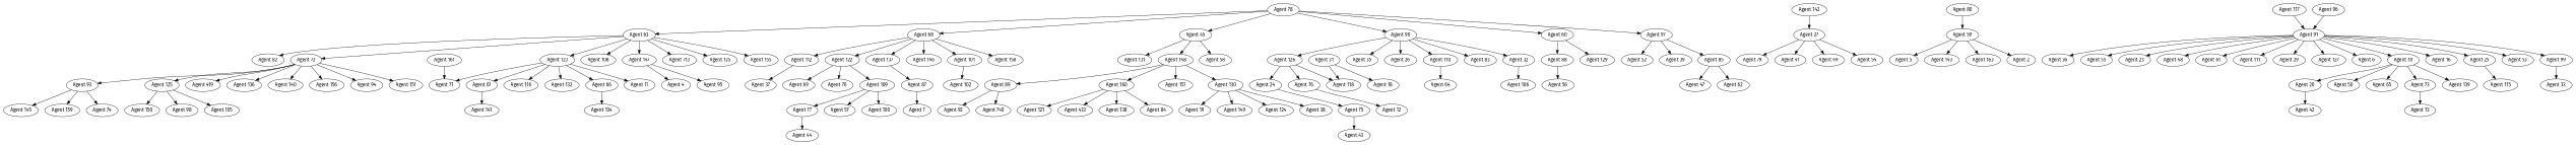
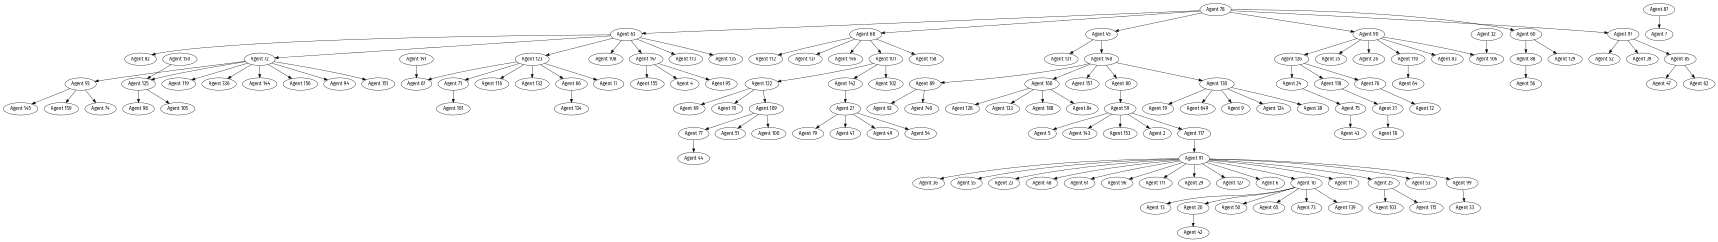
  digraph {
    fontname="Fira Sans"
    node [fontname="Fira Sans"]
    edge [fontname="Fira Sans"]
    n1 [label="Agent 78"]
    n2 [label="Agent 63"]
    n3 [label="Agent 68"]
    n4 [label="Agent 45"]
    n5 [label="Agent 90"]
    n6 [label="Agent 60"]
    n7 [label="Agent 97"]
    n8 [label="Agent 82"]
    n9 [label="Agent 72"]
    n10 [label="Agent 123"]
    n11 [label="Agent 108"]
    n12 [label="Agent 147"]
-   n13 [label="Agent 713"]
+   n13 [label="Agent 113"]
    n14 [label="Agent 135"]
    n15 [label="Agent 155"]
    n16 [label="Agent 112"]
    n17 [label="Agent 122"]
    n18 [label="Agent 137"]
    n19 [label="Agent 146"]
    n20 [label="Agent 101"]
    n21 [label="Agent 158"]
    n22 [label="Agent 131"]
    n23 [label="Agent 148"]
-   n24 [label="Agent 58"]
    n25 [label="Agent 126"]
    n26 [label="Agent 35"]
    n27 [label="Agent 26"]
    n28 [label="Agent 110"]
    n29 [label="Agent 83"]
    n30 [label="Agent 32"]
    n31 [label="Agent 88"]
    n32 [label="Agent 129"]
    n33 [label="Agent 52"]
    n34 [label="Agent 39"]
    n35 [label="Agent 85"]
    n36 [label="Agent 93"]
    n37 [label="Agent 125"]
-   n38 [label="Agent 419"]
-   n39 [label="Agent 136"]
-   n40 [label="Agent 140"]
+   n38 [label="Agent 119"]
+   n39 [label="Agent 336"]
+   n40 [label="Agent 144"]
    n41 [label="Agent 156"]
    n42 [label="Agent 94"]
    n43 [label="Agent 151"]
    n44 [label="Agent 67"]
    n45 [label="Agent 71"]
    n46 [label="Agent 116"]
    n47 [label="Agent 132"]
    n48 [label="Agent 66"]
    n49 [label="Agent 17"]
    n50 [label="Agent 4"]
    n51 [label="Agent 95"]
-   n52 [label="Agent 37"]
    n53 [label="Agent 69"]
    n54 [label="Agent 70"]
    n55 [label="Agent 109"]
    n56 [label="Agent 87"]
    n57 [label="Agent 142"]
    n58 [label="Agent 102"]
    n59 [label="Agent 89"]
    n60 [label="Agent 160"]
    n61 [label="Agent 157"]
    n62 [label="Agent 80"]
    n63 [label="Agent 130"]
    n64 [label="Agent 24"]
    n65 [label="Agent 118"]
    n66 [label="Agent 76"]
    n67 [label="Agent 64"]
    n68 [label="Agent 106"]
    n69 [label="Agent 56"]
    n70 [label="Agent 47"]
    n71 [label="Agent 62"]
    n72 [label="Agent 145"]
    n73 [label="Agent 159"]
    n74 [label="Agent 74"]
    n75 [label="Agent 150"]
    n76 [label="Agent 98"]
    n77 [label="Agent 105"]
    n78 [label="Agent 141"]
    n79 [label="Agent 161"]
    n80 [label="Agent 134"]
    n81 [label="Agent 77"]
-   n82 [label="Agent 57"]
+   n82 [label="Agent 51"]
    n83 [label="Agent 100"]
    n84 [label="Agent 7"]
    n85 [label="Agent 27"]
    n86 [label="Agent 92"]
    n87 [label="Agent 740"]
-   n88 [label="Agent 121"]
-   n89 [label="Agent 433"]
-   n90 [label="Agent 138"]
+   n88 [label="Agent 128"]
+   n89 [label="Agent 133"]
+   n90 [label="Agent 188"]
    n91 [label="Agent 84"]
    n92 [label="Agent 59"]
    n93 [label="Agent 19"]
-   n94 [label="Agent 149"]
+   n94 [label="Agent 649"]
+   n95 [label="Agent 9"]
    n96 [label="Agent 124"]
    n97 [label="Agent 38"]
    n98 [label="Agent 75"]
    n99 [label="Agent 31"]
    n100 [label="Agent 12"]
    n101 [label="Agent 44"]
    n102 [label="Agent 79"]
    n103 [label="Agent 41"]
    n104 [label="Agent 49"]
    n105 [label="Agent 54"]
    n106 [label="Agent 43"]
    n107 [label="Agent 18"]
    n108 [label="Agent 5"]
    n109 [label="Agent 143"]
-   n110 [label="Agent 163"]
+   n110 [label="Agent 153"]
    n111 [label="Agent 2"]
    n112 [label="Agent 117"]
    n113 [label="Agent 91"]
    n114 [label="Agent 36"]
    n115 [label="Agent 55"]
    n116 [label="Agent 23"]
    n117 [label="Agent 48"]
    n118 [label="Agent 61"]
    n119 [label="Agent 96"]
    n120 [label="Agent 111"]
    n121 [label="Agent 29"]
    n122 [label="Agent 127"]
    n123 [label="Agent 6"]
    n124 [label="Agent 10"]
-   n125 [label="Agent 16"]
+   n125 [label="Agent 11"]
    n126 [label="Agent 25"]
    n127 [label="Agent 53"]
    n128 [label="Agent 99"]
    n129 [label="Agent 13"]
    n130 [label="Agent 20"]
    n131 [label="Agent 50"]
    n132 [label="Agent 65"]
    n133 [label="Agent 73"]
    n134 [label="Agent 139"]
+   n135 [label="Agent 103"]
    n136 [label="Agent 115"]
    n137 [label="Agent 33"]
    n138 [label="Agent 42"]
    n1 -> n2
    n1 -> n3
    n1 -> n4
    n1 -> n5
    n1 -> n6
    n1 -> n7
    n2 -> n8
    n2 -> n9
    n2 -> n10
    n2 -> n11
    n2 -> n12
    n2 -> n13
    n2 -> n14
-   n2 -> n15
+   n12 -> n15
    n3 -> n16
-   n3 -> n17
+   n20 -> n17
    n3 -> n18
    n3 -> n19
    n3 -> n20
    n3 -> n21
    n4 -> n22
    n4 -> n23
-   n4 -> n24
    n5 -> n25
    n5 -> n26
    n5 -> n27
    n5 -> n28
    n5 -> n29
-   n5 -> n30
+   n5 -> n68
    n6 -> n31
    n6 -> n32
    n7 -> n33
    n7 -> n34
    n7 -> n35
    n9 -> n36
    n9 -> n37
    n9 -> n38
    n9 -> n39
    n9 -> n40
    n9 -> n41
    n9 -> n42
    n9 -> n43
    n10 -> n44
    n10 -> n45
    n10 -> n46
    n10 -> n47
    n10 -> n48
    n10 -> n49
    n12 -> n50
    n12 -> n51
-   n16 -> n52
    n17 -> n53
    n17 -> n54
    n17 -> n55
-   n18 -> n56
+   n20 -> n57
    n20 -> n58
    n23 -> n59
    n23 -> n60
    n23 -> n61
+   n23 -> n62
    n23 -> n63
    n25 -> n64
    n25 -> n65
    n25 -> n66
    n28 -> n67
    n30 -> n68
    n31 -> n69
    n35 -> n70
    n35 -> n71
    n36 -> n72
    n36 -> n73
    n36 -> n74
-   n37 -> n75
+   n75 -> n37
    n37 -> n76
    n37 -> n77
-   n44 -> n78
-   n79 -> n45
+   n78 -> n44
+   n45 -> n79
    n48 -> n80
    n55 -> n81
    n55 -> n82
    n55 -> n83
    n56 -> n84
    n57 -> n85
    n59 -> n86
    n59 -> n87
    n60 -> n88
    n60 -> n89
    n60 -> n90
    n60 -> n91
    n62 -> n92
    n63 -> n93
    n63 -> n94
+   n63 -> n95
    n63 -> n96
    n63 -> n97
    n64 -> n98
-   n99 -> n65
+   n65 -> n99
    n66 -> n100
    n81 -> n101
    n85 -> n102
    n85 -> n103
    n85 -> n104
    n85 -> n105
    n92 -> n108
    n92 -> n109
    n92 -> n110
    n92 -> n111
+   n92 -> n112
    n98 -> n106
    n99 -> n107
    n112 -> n113
    n113 -> n114
    n113 -> n115
    n113 -> n116
    n113 -> n117
    n113 -> n118
-   n119 -> n113
+   n113 -> n119
    n113 -> n120
    n113 -> n121
    n113 -> n122
    n113 -> n123
    n113 -> n124
    n113 -> n125
    n113 -> n126
    n113 -> n127
    n113 -> n128
-   n133 -> n129
+   n124 -> n129
    n124 -> n130
    n124 -> n131
    n124 -> n132
    n124 -> n133
    n124 -> n134
+   n126 -> n135
    n126 -> n136
    n128 -> n137
    n130 -> n138
  }
